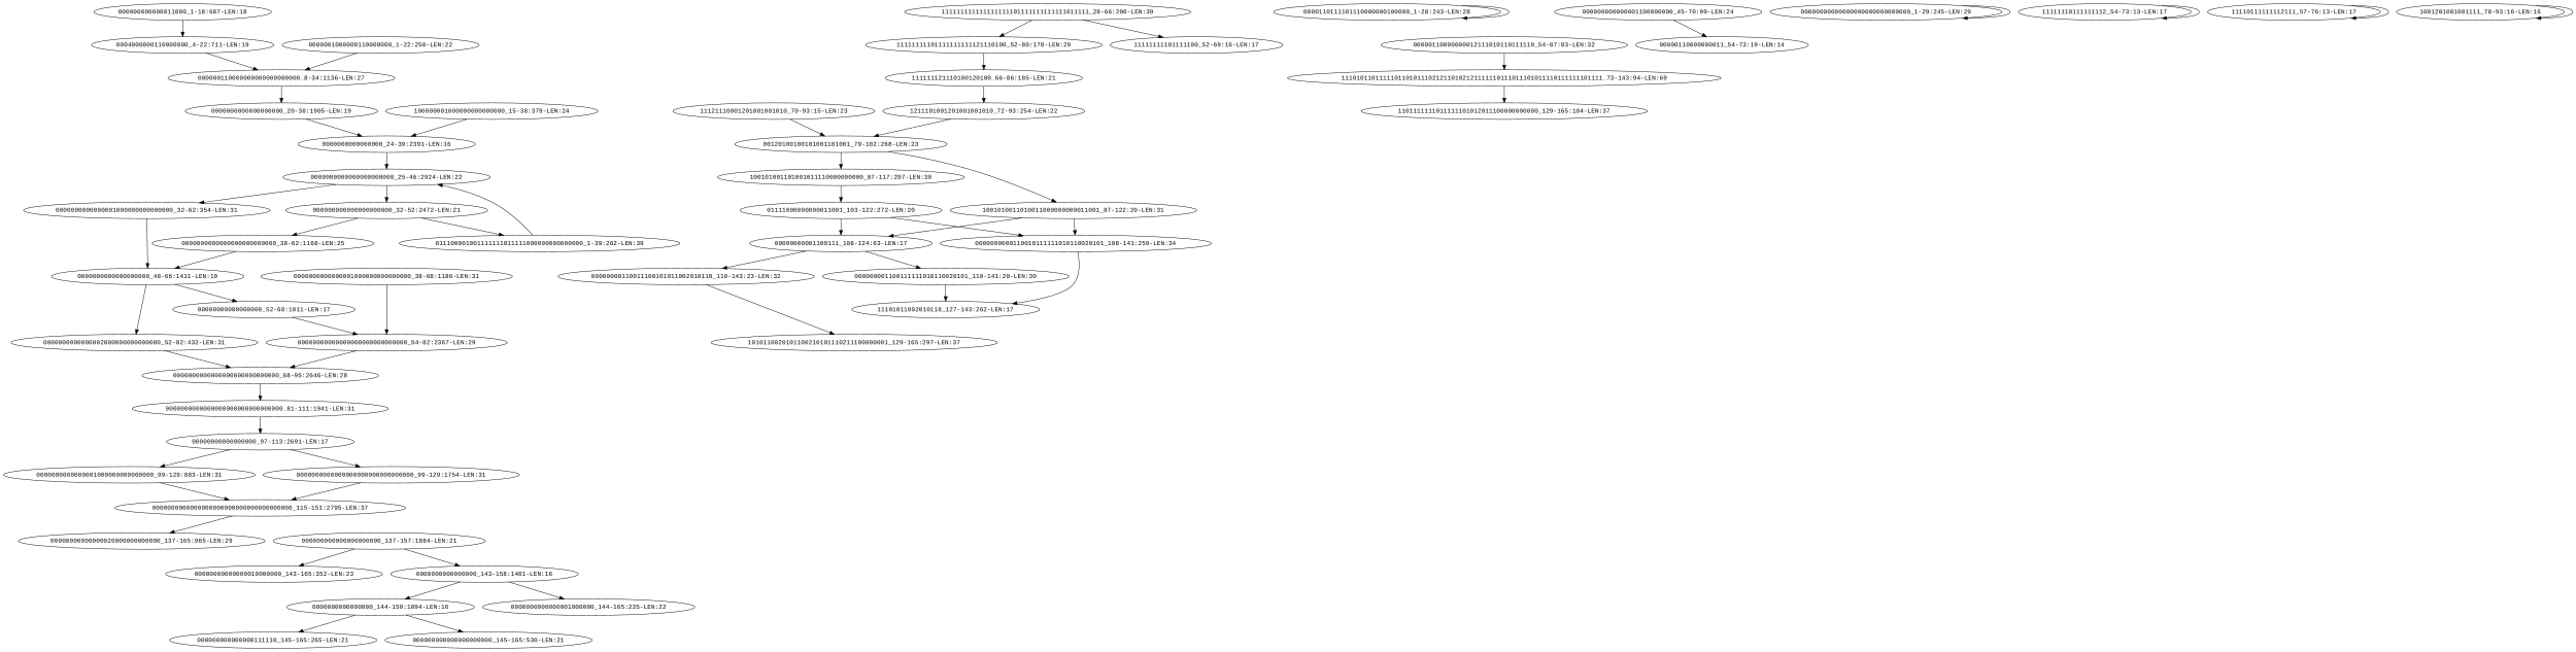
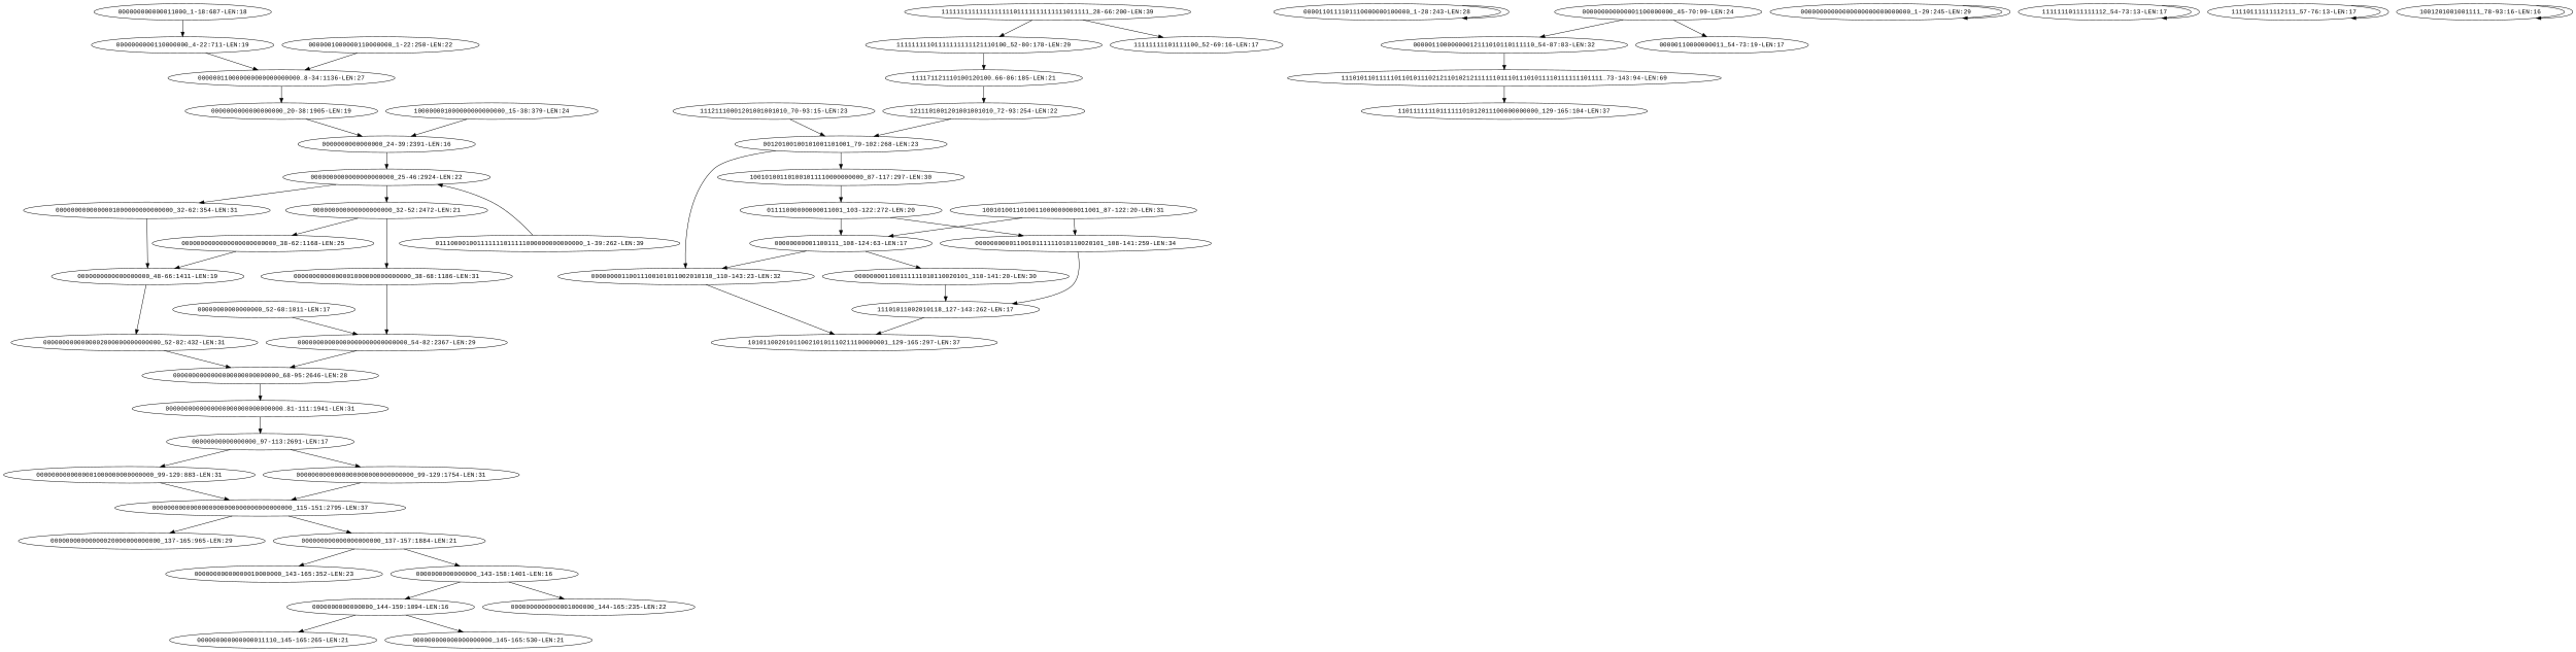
  digraph {
    fontname="Liberation Mono"
    node [fontname="Liberation Mono"]
    edge [fontname="Liberation Mono"]
    "00000000000000000000000000000_54-82:2367-LEN:29"
    "0000000000000000000000000000_68-95:2646-LEN:28"
    "0000000000000000000000000000000_81-111:1941-LEN:31"
    "00000000000000000_97-113:2691-LEN:17"
    "11121110001201001001010_70-93:15-LEN:23"
    "00120100100101001101001_79-102:268-LEN:23"
    "1001010011010011000000000011001_87-122:20-LEN:31"
    "100101001101001011110000000000_87-117:297-LEN:30"
    "00000000001100111_108-124:63-LEN:17"
    "0000000000110010111111010110020101_108-141:259-LEN:34"
    "01111000000000011001_103-122:272-LEN:20"
    "0000000000000001000000000000000_99-129:883-LEN:31"
    "0000000000000000000000000000000000000_115-151:2795-LEN:37"
    "00000000000000020000000000000_137-165:965-LEN:29"
    "000000000000000000000_137-157:1884-LEN:21"
    "00000000000000010000000_143-165:352-LEN:23"
    "0000000000000000_143-158:1401-LEN:16"
    "111111111111111111101111111111111011111_28-66:200-LEN:39"
    "11111111101111100_52-69:16-LEN:17"
    "11111111101111111111121110100_52-80:178-LEN:29"
-   "111111121110100120100_66-86:185-LEN:21"
+   "111111121110100120100_66-86:185-LEN:21" [label="111171121110100120100_66-86:185-LEN:21"]
    "000000110000000000000000000_8-34:1136-LEN:27"
    "0000000000000000000_20-38:1905-LEN:19"
    "0000000000000000_24-39:2391-LEN:16"
    "0000000000000000000000_25-46:2924-LEN:22"
    "0000000000000000000_48-66:1411-LEN:19"
    "00000000000000000_52-68:1011-LEN:17"
    "0000000000000002000000000000000_52-82:432-LEN:31"
    "0000000000000000_144-159:1094-LEN:16"
-   "000000000000000111110_145-165:265-LEN:21"
+   "000000000000000111110_145-165:265-LEN:21" [label="000000000000000011110_145-165:265-LEN:21"]
    "000000000000000000000_145-165:530-LEN:21"
    "0000000000000000000000000000000_99-129:1754-LEN:31"
    "00000000110011100101011002010110_110-143:23-LEN:32"
    "000000001100111111010110020101_110-141:20-LEN:30"
    "1010110020101100210101110211100000001_129-165:297-LEN:37"
    n36 [label="11101011002010118_127-143:262-LEN:17"]
    "0000110111101110000000100000_1-28:243-LEN:28"
    "000000000000011000_1-18:687-LEN:18"
-   "0000000000110000000_4-22:711-LEN:19" [label="0004000000110000000_4-22:711-LEN:19"]
+   "0000000000110000000_4-22:711-LEN:19"
    "1211101001201001001010_72-93:254-LEN:22"
    "0000000000000001000000_144-165:235-LEN:22"
    "100000001000000000000000_15-38:379-LEN:24"
    "0000000000000001000000000000000_32-62:354-LEN:31"
    "000000000000000000000_32-52:2472-LEN:21"
    "00000110000000012111010110111110_54-87:83-LEN:32"
    "111010110111110110101110212110102121111110111011101011110111111101111_73-143:94-LEN:69"
    "1101111111011111101012011100000000000_129-165:104-LEN:37"
    "0000000000000001000000000000000_38-68:1186-LEN:31"
    "00000000000000000000000000000_1-29:245-LEN:29"
    "11111110111111112_54-73:13-LEN:17"
    "11110111111112111_57-76:13-LEN:17"
    "0000000000000000000000000_38-62:1168-LEN:25"
    "0000001000000110000000_1-22:250-LEN:22"
    "1001201001001111_78-93:16-LEN:16"
    "000000000000001100000000_45-70:99-LEN:24"
-   "00000110000000011_54-73:19-LEN:17" [label="00000110000000011_54-73:19-LEN:14"]
+   "00000110000000011_54-73:19-LEN:17"
    "011100001001111111011111000000000000000_1-39:262-LEN:39"
    "00000000000000000000000000000_54-82:2367-LEN:29" -> "0000000000000000000000000000_68-95:2646-LEN:28"
    "0000000000000000000000000000_68-95:2646-LEN:28" -> "0000000000000000000000000000000_81-111:1941-LEN:31"
    "0000000000000000000000000000000_81-111:1941-LEN:31" -> "00000000000000000_97-113:2691-LEN:17"
    "00000000000000000_97-113:2691-LEN:17" -> "0000000000000001000000000000000_99-129:883-LEN:31"
    "00000000000000000_97-113:2691-LEN:17" -> "0000000000000000000000000000000_99-129:1754-LEN:31"
    "11121110001201001001010_70-93:15-LEN:23" -> "00120100100101001101001_79-102:268-LEN:23"
-   "00120100100101001101001_79-102:268-LEN:23" -> "1001010011010011000000000011001_87-122:20-LEN:31"
+   "00120100100101001101001_79-102:268-LEN:23" -> "00000000110011100101011002010110_110-143:23-LEN:32"
    "00120100100101001101001_79-102:268-LEN:23" -> "100101001101001011110000000000_87-117:297-LEN:30"
    "1001010011010011000000000011001_87-122:20-LEN:31" -> "00000000001100111_108-124:63-LEN:17"
    "1001010011010011000000000011001_87-122:20-LEN:31" -> "0000000000110010111111010110020101_108-141:259-LEN:34"
    "100101001101001011110000000000_87-117:297-LEN:30" -> "01111000000000011001_103-122:272-LEN:20"
    "00000000001100111_108-124:63-LEN:17" -> "00000000110011100101011002010110_110-143:23-LEN:32"
    "00000000001100111_108-124:63-LEN:17" -> "000000001100111111010110020101_110-141:20-LEN:30"
    "0000000000110010111111010110020101_108-141:259-LEN:34" -> n36
    "01111000000000011001_103-122:272-LEN:20" -> "00000000001100111_108-124:63-LEN:17"
    "01111000000000011001_103-122:272-LEN:20" -> "0000000000110010111111010110020101_108-141:259-LEN:34"
    "0000000000000001000000000000000_99-129:883-LEN:31" -> "0000000000000000000000000000000000000_115-151:2795-LEN:37"
    "0000000000000000000000000000000000000_115-151:2795-LEN:37" -> "00000000000000020000000000000_137-165:965-LEN:29"
+   "0000000000000000000000000000000000000_115-151:2795-LEN:37" -> "000000000000000000000_137-157:1884-LEN:21"
    "000000000000000000000_137-157:1884-LEN:21" -> "00000000000000010000000_143-165:352-LEN:23"
    "000000000000000000000_137-157:1884-LEN:21" -> "0000000000000000_143-158:1401-LEN:16"
    "0000000000000000_143-158:1401-LEN:16" -> "0000000000000000_144-159:1094-LEN:16"
    "0000000000000000_143-158:1401-LEN:16" -> "0000000000000001000000_144-165:235-LEN:22"
    "111111111111111111101111111111111011111_28-66:200-LEN:39" -> "11111111101111100_52-69:16-LEN:17"
    "111111111111111111101111111111111011111_28-66:200-LEN:39" -> "11111111101111111111121110100_52-80:178-LEN:29"
    "11111111101111111111121110100_52-80:178-LEN:29" -> "111111121110100120100_66-86:185-LEN:21"
    "111111121110100120100_66-86:185-LEN:21" -> "1211101001201001001010_72-93:254-LEN:22"
    "000000110000000000000000000_8-34:1136-LEN:27" -> "0000000000000000000_20-38:1905-LEN:19"
    "0000000000000000000_20-38:1905-LEN:19" -> "0000000000000000_24-39:2391-LEN:16"
    "0000000000000000_24-39:2391-LEN:16" -> "0000000000000000000000_25-46:2924-LEN:22"
    "0000000000000000000000_25-46:2924-LEN:22" -> "0000000000000001000000000000000_32-62:354-LEN:31"
    "0000000000000000000000_25-46:2924-LEN:22" -> "000000000000000000000_32-52:2472-LEN:21"
-   "0000000000000000000_48-66:1411-LEN:19" -> "00000000000000000_52-68:1011-LEN:17"
    "0000000000000000000_48-66:1411-LEN:19" -> "0000000000000002000000000000000_52-82:432-LEN:31"
    "00000000000000000_52-68:1011-LEN:17" -> "00000000000000000000000000000_54-82:2367-LEN:29"
    "0000000000000002000000000000000_52-82:432-LEN:31" -> "0000000000000000000000000000_68-95:2646-LEN:28"
    "0000000000000000_144-159:1094-LEN:16" -> "000000000000000111110_145-165:265-LEN:21"
    "0000000000000000_144-159:1094-LEN:16" -> "000000000000000000000_145-165:530-LEN:21"
    "0000000000000000000000000000000_99-129:1754-LEN:31" -> "0000000000000000000000000000000000000_115-151:2795-LEN:37"
    "00000000110011100101011002010110_110-143:23-LEN:32" -> "1010110020101100210101110211100000001_129-165:297-LEN:37"
    "000000001100111111010110020101_110-141:20-LEN:30" -> n36
+   n36 -> "1010110020101100210101110211100000001_129-165:297-LEN:37"
    "0000110111101110000000100000_1-28:243-LEN:28" -> "0000110111101110000000100000_1-28:243-LEN:28"
    "000000000000011000_1-18:687-LEN:18" -> "0000000000110000000_4-22:711-LEN:19"
    "0000000000110000000_4-22:711-LEN:19" -> "000000110000000000000000000_8-34:1136-LEN:27"
    "1211101001201001001010_72-93:254-LEN:22" -> "00120100100101001101001_79-102:268-LEN:23"
    "100000001000000000000000_15-38:379-LEN:24" -> "0000000000000000_24-39:2391-LEN:16"
    "0000000000000001000000000000000_32-62:354-LEN:31" -> "0000000000000000000_48-66:1411-LEN:19"
-   "000000000000000000000_32-52:2472-LEN:21" -> "011100001001111111011111000000000000000_1-39:262-LEN:39"
+   "000000000000000000000_32-52:2472-LEN:21" -> "0000000000000001000000000000000_38-68:1186-LEN:31"
    "000000000000000000000_32-52:2472-LEN:21" -> "0000000000000000000000000_38-62:1168-LEN:25"
    "00000110000000012111010110111110_54-87:83-LEN:32" -> "111010110111110110101110212110102121111110111011101011110111111101111_73-143:94-LEN:69"
    "111010110111110110101110212110102121111110111011101011110111111101111_73-143:94-LEN:69" -> "1101111111011111101012011100000000000_129-165:104-LEN:37"
    "0000000000000001000000000000000_38-68:1186-LEN:31" -> "00000000000000000000000000000_54-82:2367-LEN:29"
    "00000000000000000000000000000_1-29:245-LEN:29" -> "00000000000000000000000000000_1-29:245-LEN:29"
    "11111110111111112_54-73:13-LEN:17" -> "11111110111111112_54-73:13-LEN:17"
    "11110111111112111_57-76:13-LEN:17" -> "11110111111112111_57-76:13-LEN:17"
    "0000000000000000000000000_38-62:1168-LEN:25" -> "0000000000000000000_48-66:1411-LEN:19"
    "0000001000000110000000_1-22:250-LEN:22" -> "000000110000000000000000000_8-34:1136-LEN:27"
    "1001201001001111_78-93:16-LEN:16" -> "1001201001001111_78-93:16-LEN:16"
+   "000000000000001100000000_45-70:99-LEN:24" -> "00000110000000012111010110111110_54-87:83-LEN:32"
    "000000000000001100000000_45-70:99-LEN:24" -> "00000110000000011_54-73:19-LEN:17"
    "011100001001111111011111000000000000000_1-39:262-LEN:39" -> "0000000000000000000000_25-46:2924-LEN:22"
  }
